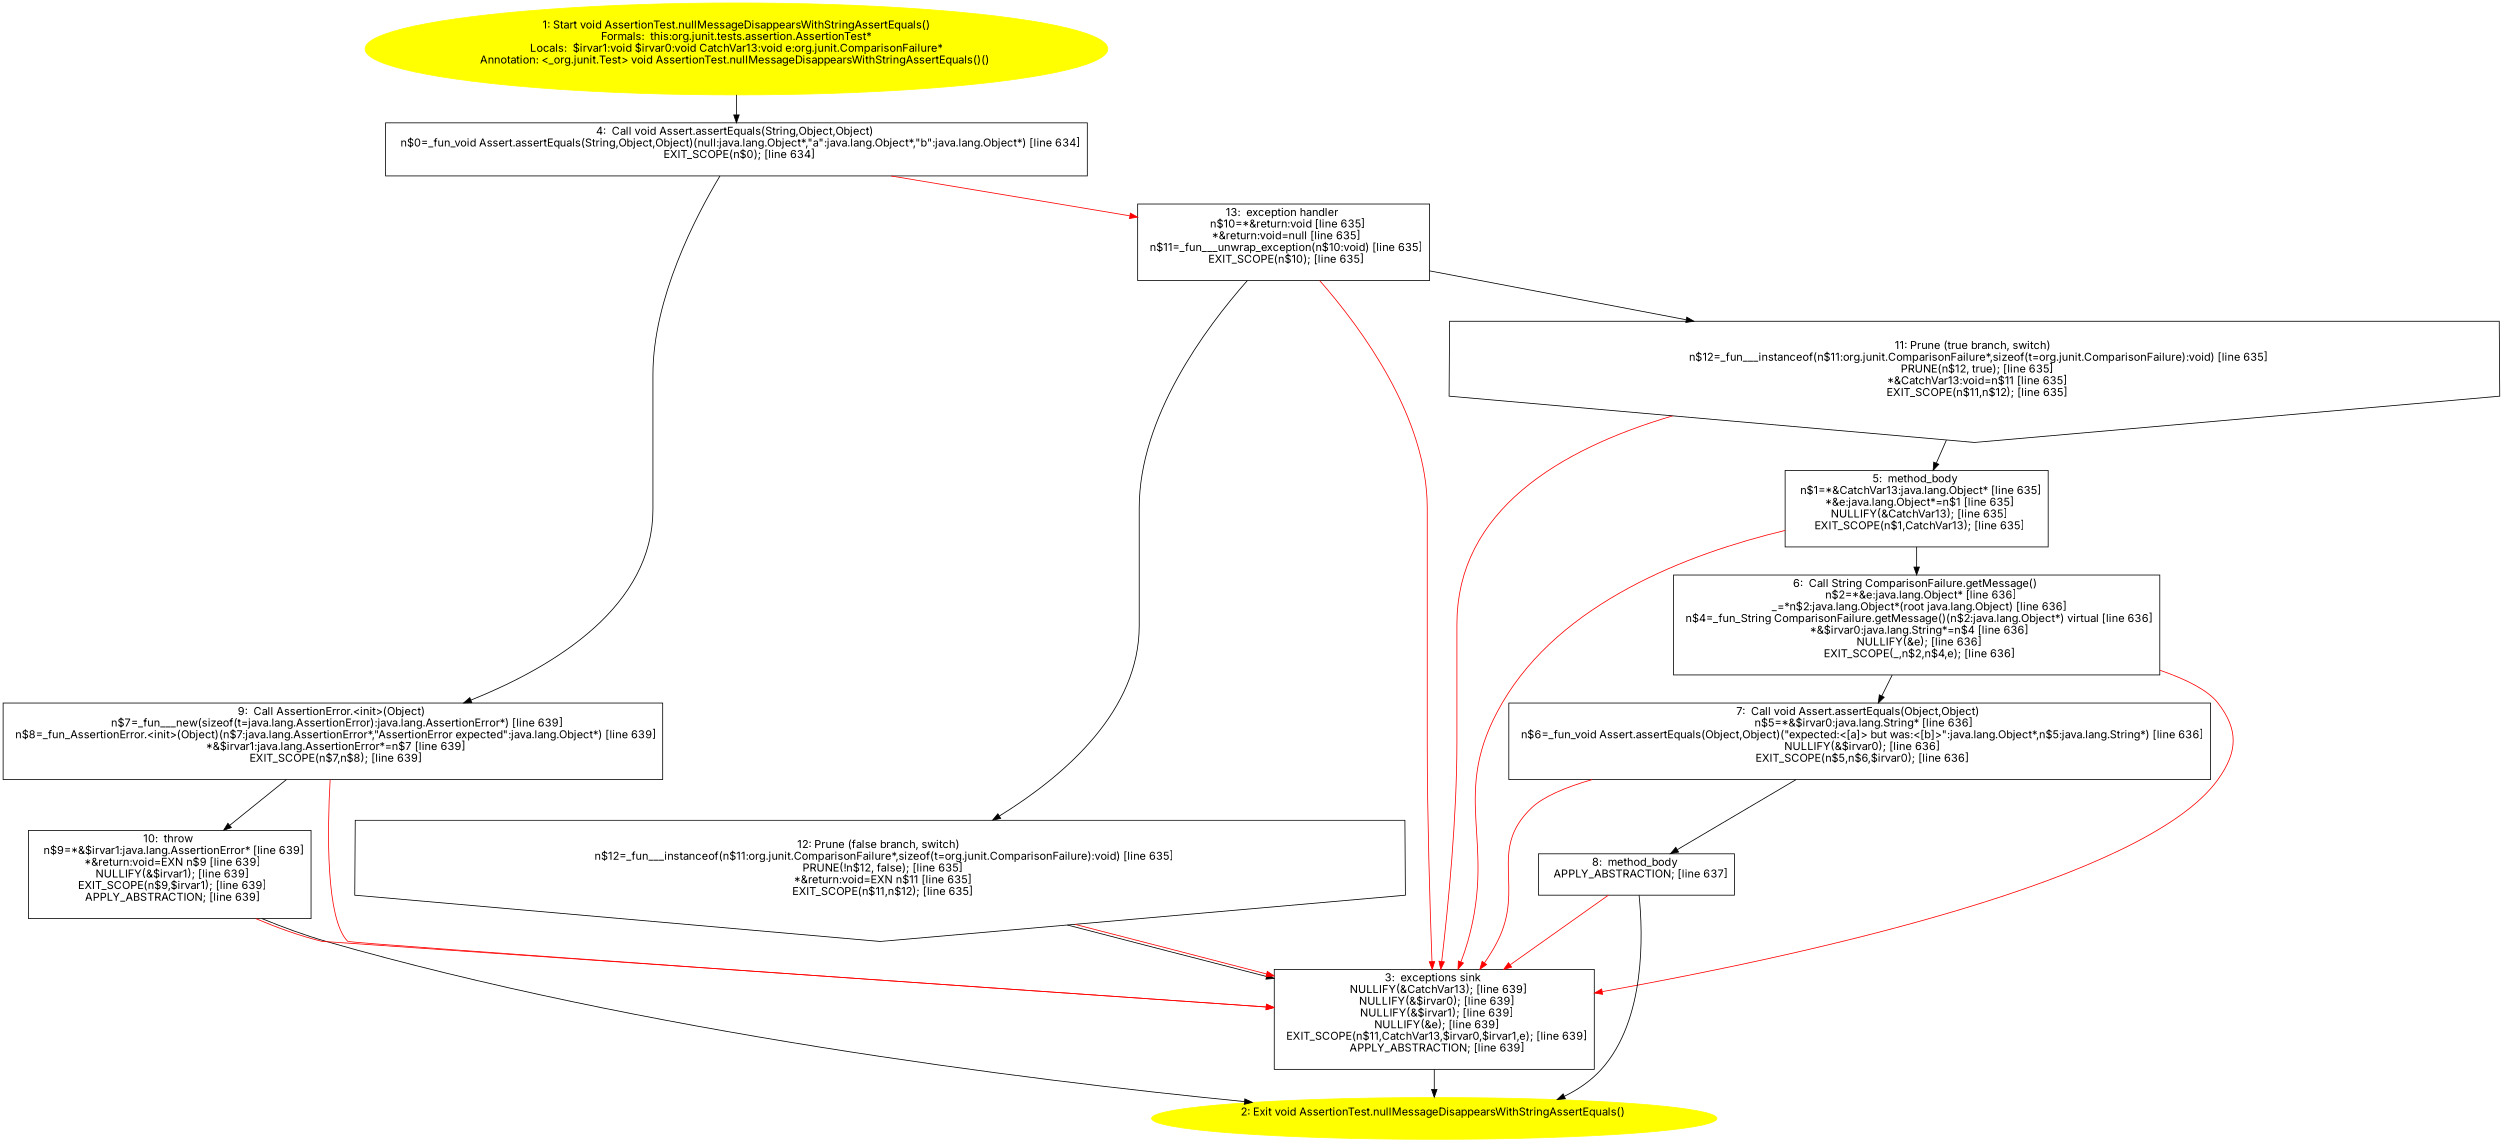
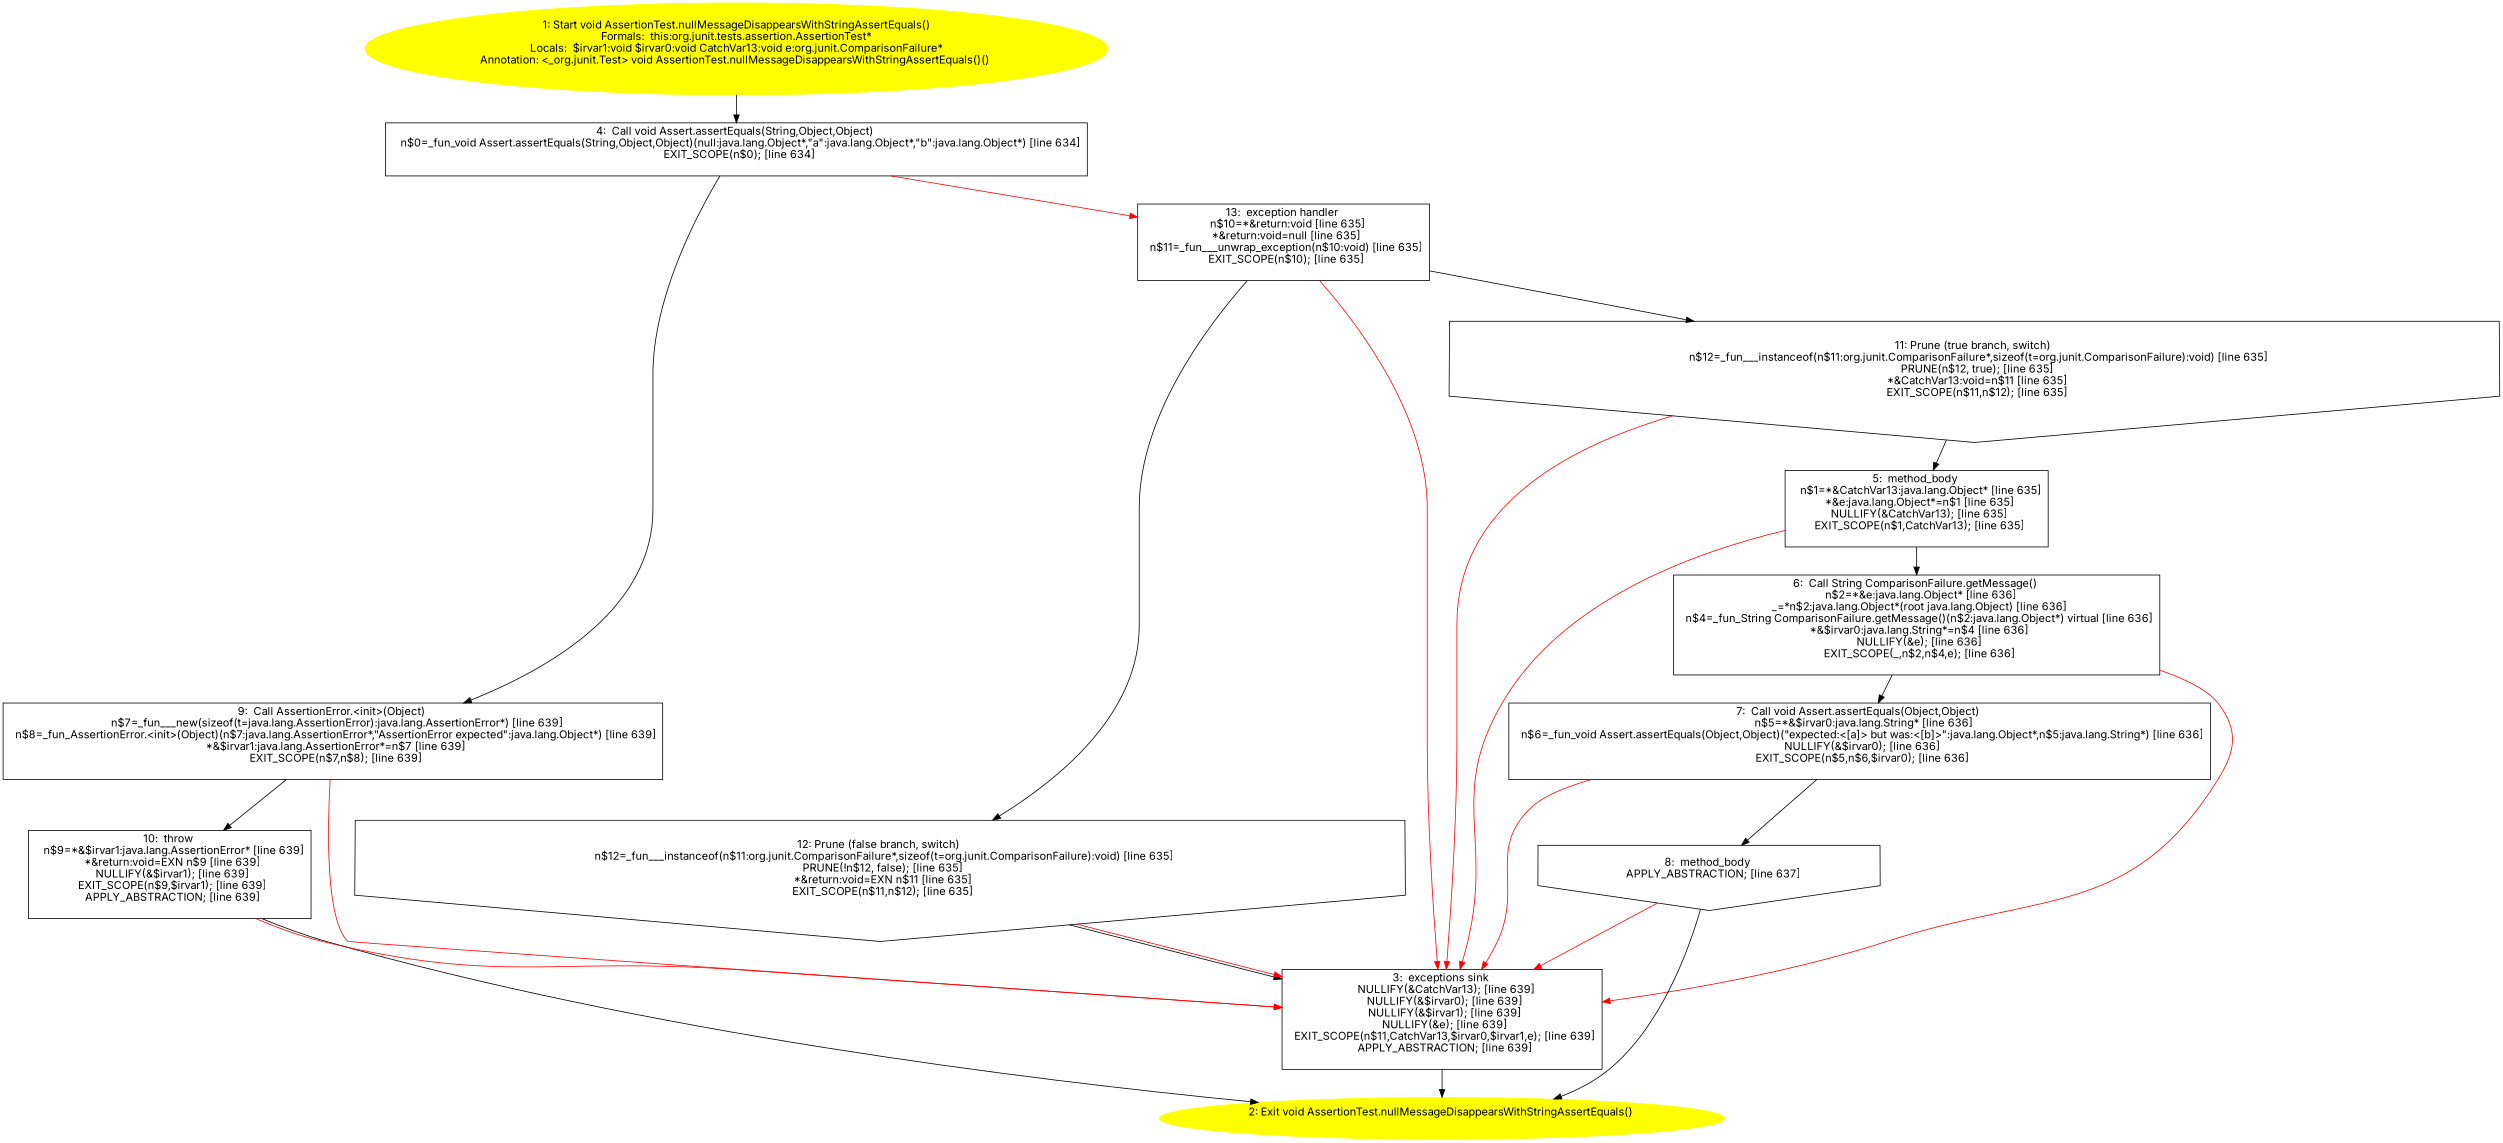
  digraph {
    fontname=Inter
    node [fontname=Inter shape=box]
    edge [fontname=Inter]
    n1 [color=yellow label="1: Start void AssertionTest.nullMessageDisappearsWithStringAssertEquals()\nFormals:  this:org.junit.tests.assertion.AssertionTest*\nLocals:  $irvar1:void $irvar0:void CatchVar13:void e:org.junit.ComparisonFailure*\nAnnotation: <_org.junit.Test> void AssertionTest.nullMessageDisappearsWithStringAssertEquals()() \n  " style=filled shape=""]
    n2 [label="4:  Call void Assert.assertEquals(String,Object,Object) \n   n$0=_fun_void Assert.assertEquals(String,Object,Object)(null:java.lang.Object*,\"a\":java.lang.Object*,\"b\":java.lang.Object*) [line 634]\n  EXIT_SCOPE(n$0); [line 634]\n "]
    n3 [label="9:  Call AssertionError.<init>(Object) \n   n$7=_fun___new(sizeof(t=java.lang.AssertionError):java.lang.AssertionError*) [line 639]\n  n$8=_fun_AssertionError.<init>(Object)(n$7:java.lang.AssertionError*,\"AssertionError expected\":java.lang.Object*) [line 639]\n  *&$irvar1:java.lang.AssertionError*=n$7 [line 639]\n  EXIT_SCOPE(n$7,n$8); [line 639]\n "]
    n4 [label="13:  exception handler \n   n$10=*&return:void [line 635]\n  *&return:void=null [line 635]\n  n$11=_fun___unwrap_exception(n$10:void) [line 635]\n  EXIT_SCOPE(n$10); [line 635]\n "]
    n5 [color=yellow label="2: Exit void AssertionTest.nullMessageDisappearsWithStringAssertEquals() \n  " style=filled shape=""]
    n6 [label="3:  exceptions sink \n   NULLIFY(&CatchVar13); [line 639]\n  NULLIFY(&$irvar0); [line 639]\n  NULLIFY(&$irvar1); [line 639]\n  NULLIFY(&e); [line 639]\n  EXIT_SCOPE(n$11,CatchVar13,$irvar0,$irvar1,e); [line 639]\n  APPLY_ABSTRACTION; [line 639]\n "]
    n7 [label="10:  throw \n   n$9=*&$irvar1:java.lang.AssertionError* [line 639]\n  *&return:void=EXN n$9 [line 639]\n  NULLIFY(&$irvar1); [line 639]\n  EXIT_SCOPE(n$9,$irvar1); [line 639]\n  APPLY_ABSTRACTION; [line 639]\n "]
    n8 [label="11: Prune (true branch, switch) \n   n$12=_fun___instanceof(n$11:org.junit.ComparisonFailure*,sizeof(t=org.junit.ComparisonFailure):void) [line 635]\n  PRUNE(n$12, true); [line 635]\n  *&CatchVar13:void=n$11 [line 635]\n  EXIT_SCOPE(n$11,n$12); [line 635]\n " shape=invhouse]
    n9 [label="12: Prune (false branch, switch) \n   n$12=_fun___instanceof(n$11:org.junit.ComparisonFailure*,sizeof(t=org.junit.ComparisonFailure):void) [line 635]\n  PRUNE(!n$12, false); [line 635]\n  *&return:void=EXN n$11 [line 635]\n  EXIT_SCOPE(n$11,n$12); [line 635]\n " shape=invhouse]
    n10 [label="5:  method_body \n   n$1=*&CatchVar13:java.lang.Object* [line 635]\n  *&e:java.lang.Object*=n$1 [line 635]\n  NULLIFY(&CatchVar13); [line 635]\n  EXIT_SCOPE(n$1,CatchVar13); [line 635]\n "]
    n11 [label="6:  Call String ComparisonFailure.getMessage() \n   n$2=*&e:java.lang.Object* [line 636]\n  _=*n$2:java.lang.Object*(root java.lang.Object) [line 636]\n  n$4=_fun_String ComparisonFailure.getMessage()(n$2:java.lang.Object*) virtual [line 636]\n  *&$irvar0:java.lang.String*=n$4 [line 636]\n  NULLIFY(&e); [line 636]\n  EXIT_SCOPE(_,n$2,n$4,e); [line 636]\n "]
    n12 [label="7:  Call void Assert.assertEquals(Object,Object) \n   n$5=*&$irvar0:java.lang.String* [line 636]\n  n$6=_fun_void Assert.assertEquals(Object,Object)(\"expected:<[a]> but was:<[b]>\":java.lang.Object*,n$5:java.lang.String*) [line 636]\n  NULLIFY(&$irvar0); [line 636]\n  EXIT_SCOPE(n$5,n$6,$irvar0); [line 636]\n "]
-   n13 [label="8:  method_body \n   APPLY_ABSTRACTION; [line 637]\n "]
+   n13 [label="8:  method_body \n   APPLY_ABSTRACTION; [line 637]\n " shape=invhouse]
    n1 -> n2
    n2 -> n3
    n2 -> n4 [color=red]
    n3 -> n6 [color=red]
    n3 -> n7
    n4 -> n6 [color=red]
    n4 -> n8
    n4 -> n9
    n6 -> n5
    n7 -> n5
    n7 -> n6 [color=red]
    n8 -> n6 [color=red]
    n8 -> n10
    n9 -> n6
    n9 -> n6 [color=red]
    n10 -> n6 [color=red]
    n10 -> n11
    n11 -> n6 [color=red]
    n11 -> n12
    n12 -> n6 [color=red]
    n12 -> n13
    n13 -> n5
    n13 -> n6 [color=red]
  }
